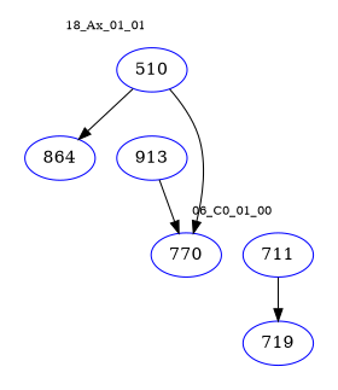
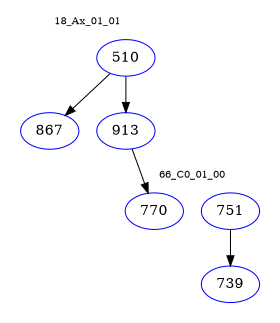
  digraph {
    fontname="DejaVu Serif"
    node [color=blue fontname="DejaVu Serif"]
    edge [color=black fontname="DejaVu Serif"]
    n1 [label=510]
-   n2 [label=864]
+   n2 [label=867]
    n3 [label=913]
-   n4 [label=711]
-   n5 [label=719]
+   n4 [label=751]
+   n5 [label=739]
    n6 [label=770]
    subgraph cluster_1 {
      color=white
      fontsize=10
      label="18_Ax_01_01"
      n1
      n2
      n3
    }
    subgraph cluster_2 {
      color=white
      fontsize=10
-     label="06_C0_01_00"
+     label="66_C0_01_00"
      n4
      n5
      n6
    }
    n1 -> n2
-   n1 -> n6
+   n1 -> n3
    n3 -> n6
    n4 -> n5
  }
